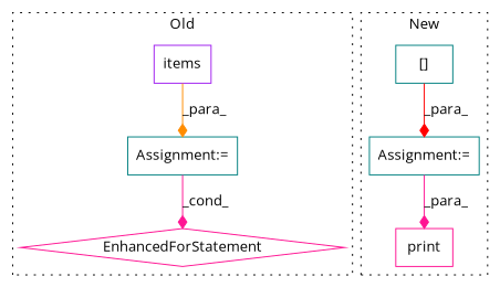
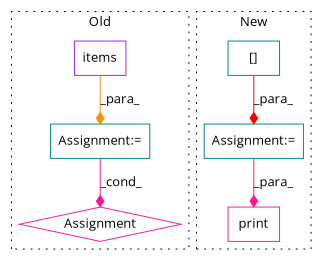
  digraph {
    fontname="Open Sans"
    node [a=32 l="57,2" s="4145,4274" shape=box color=teal fontname="Open Sans"]
    edge [color=deeppink arrowhead=diamond fontname="Open Sans"]
    n1 [l=7 label=items s=4263 color=purple]
    n2 [a=7 label="Assignment:="]
-   n3 [a=70 label=EnhancedForStatement shape=diamond color=deeppink]
+   n3 [a=70 label=Assignment shape=diamond color=deeppink]
    n4 [l="6,1" label=print s="4124,4167" color=deeppink]
    n5 [a=7 l=1 label="Assignment:=" s=3987]
    n6 [a=2 l="10,1" label="[]" s="3988,4016"]
    subgraph cluster_1 {
      label=Old
      style=dotted
      n1
      n2
      n3
    }
    subgraph cluster_2 {
      label=New
      style=dotted
      n4
      n5
      n6
    }
    n1 -> n2 [label=_para_ color=darkorange]
    n2 -> n3 [label=_cond_]
    n5 -> n4 [label=_para_]
    n6 -> n5 [label=_para_ color=red]
  }
